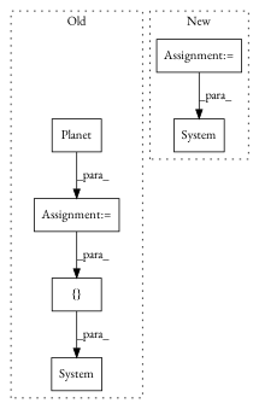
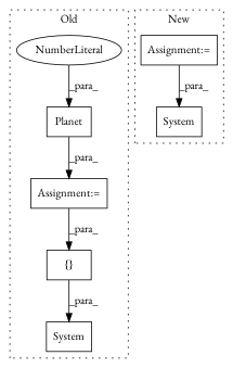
  digraph {
    fontname="EB Garamond"
    node [a=32 l="7,1" shape=box fontname="EB Garamond"]
    edge [fontname="EB Garamond"]
    n1 [label=Planet s="1063,1082"]
+   n2 [a=34 l=2 label=NumberLiteral s=1073 shape=ellipse]
    n3 [a=4 l="1,1" label="{}" s="1162,1174"]
    n4 [label=System s="1146,1175"]
    n5 [a=7 l=1 label="Assignment:=" s=1055]
    n6 [label=System s="1252,1270"]
    n7 [a=7 l=1 label="Assignment:=" s=1183]
    subgraph cluster_1 {
      label=Old
      style=dotted
      n1
+     n2
      n3
      n4
      n5
    }
    subgraph cluster_2 {
      label=New
      style=dotted
      n6
      n7
    }
    n1 -> n5 [label=_para_]
+   n2 -> n1 [label=_para_]
    n3 -> n4 [label=_para_]
    n5 -> n3 [label=_para_]
    n7 -> n6 [label=_para_]
  }
